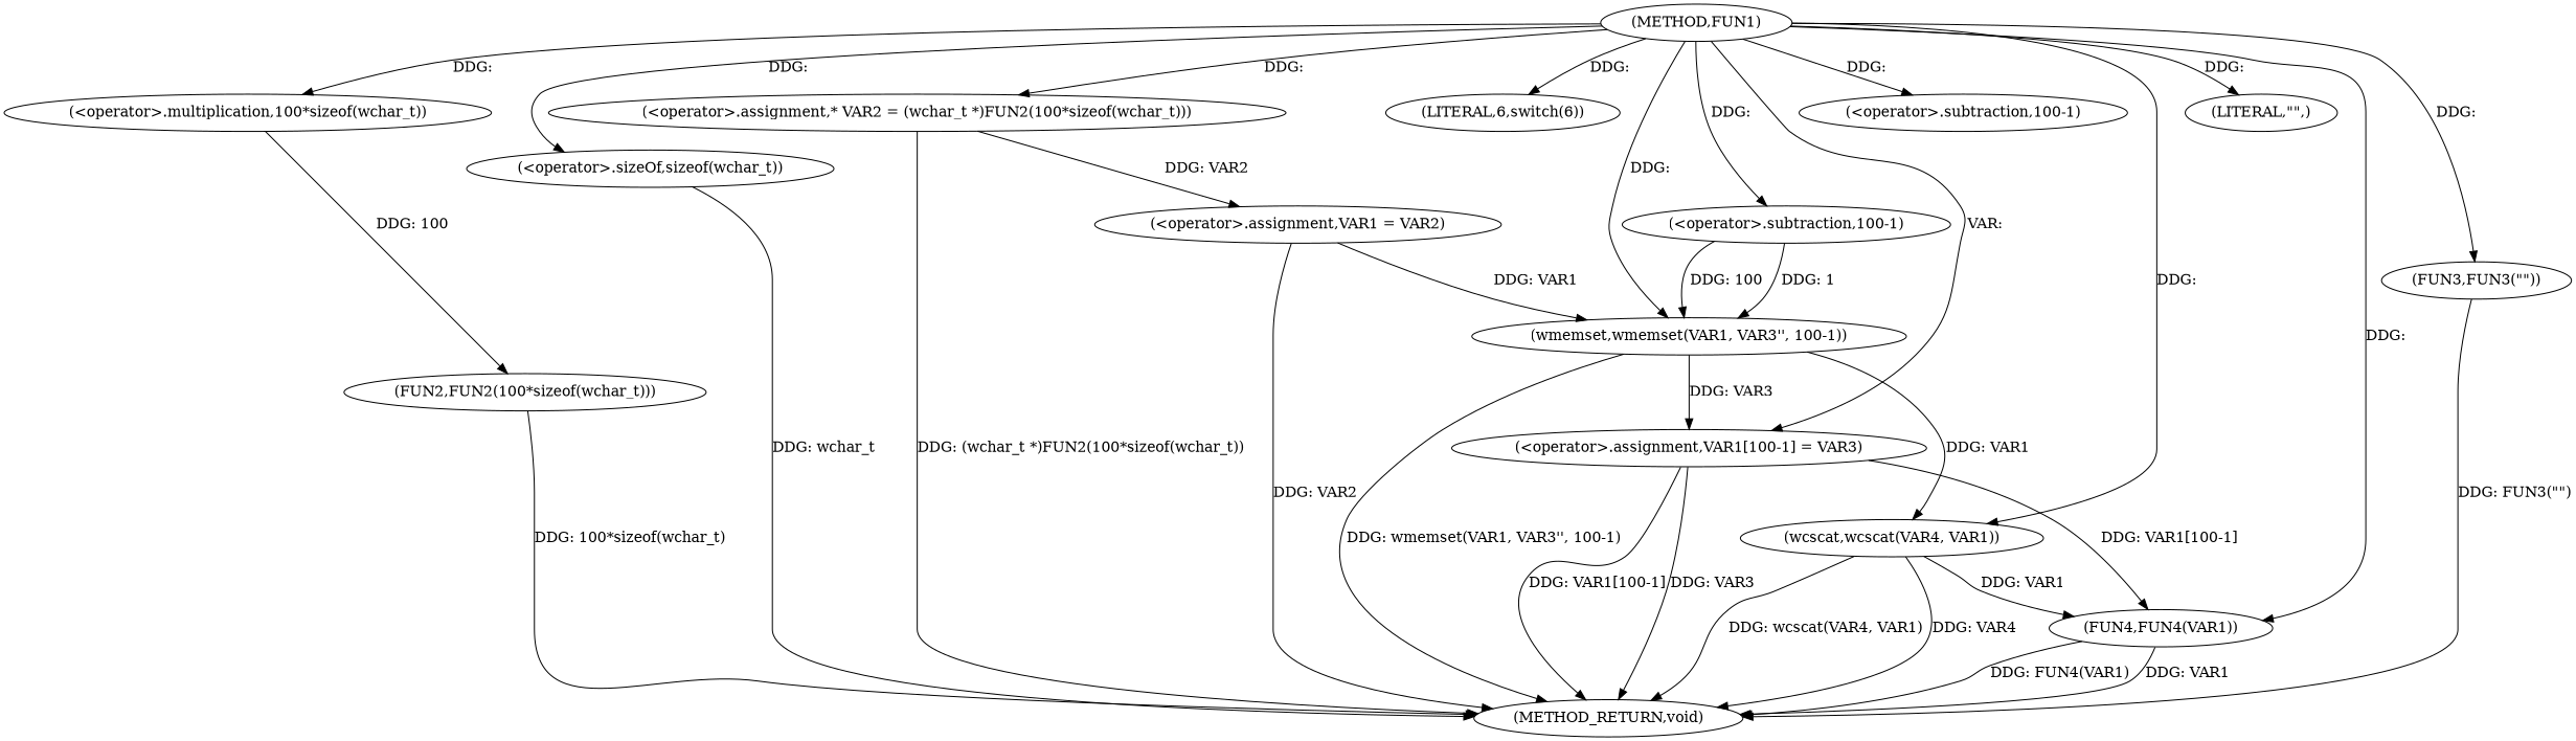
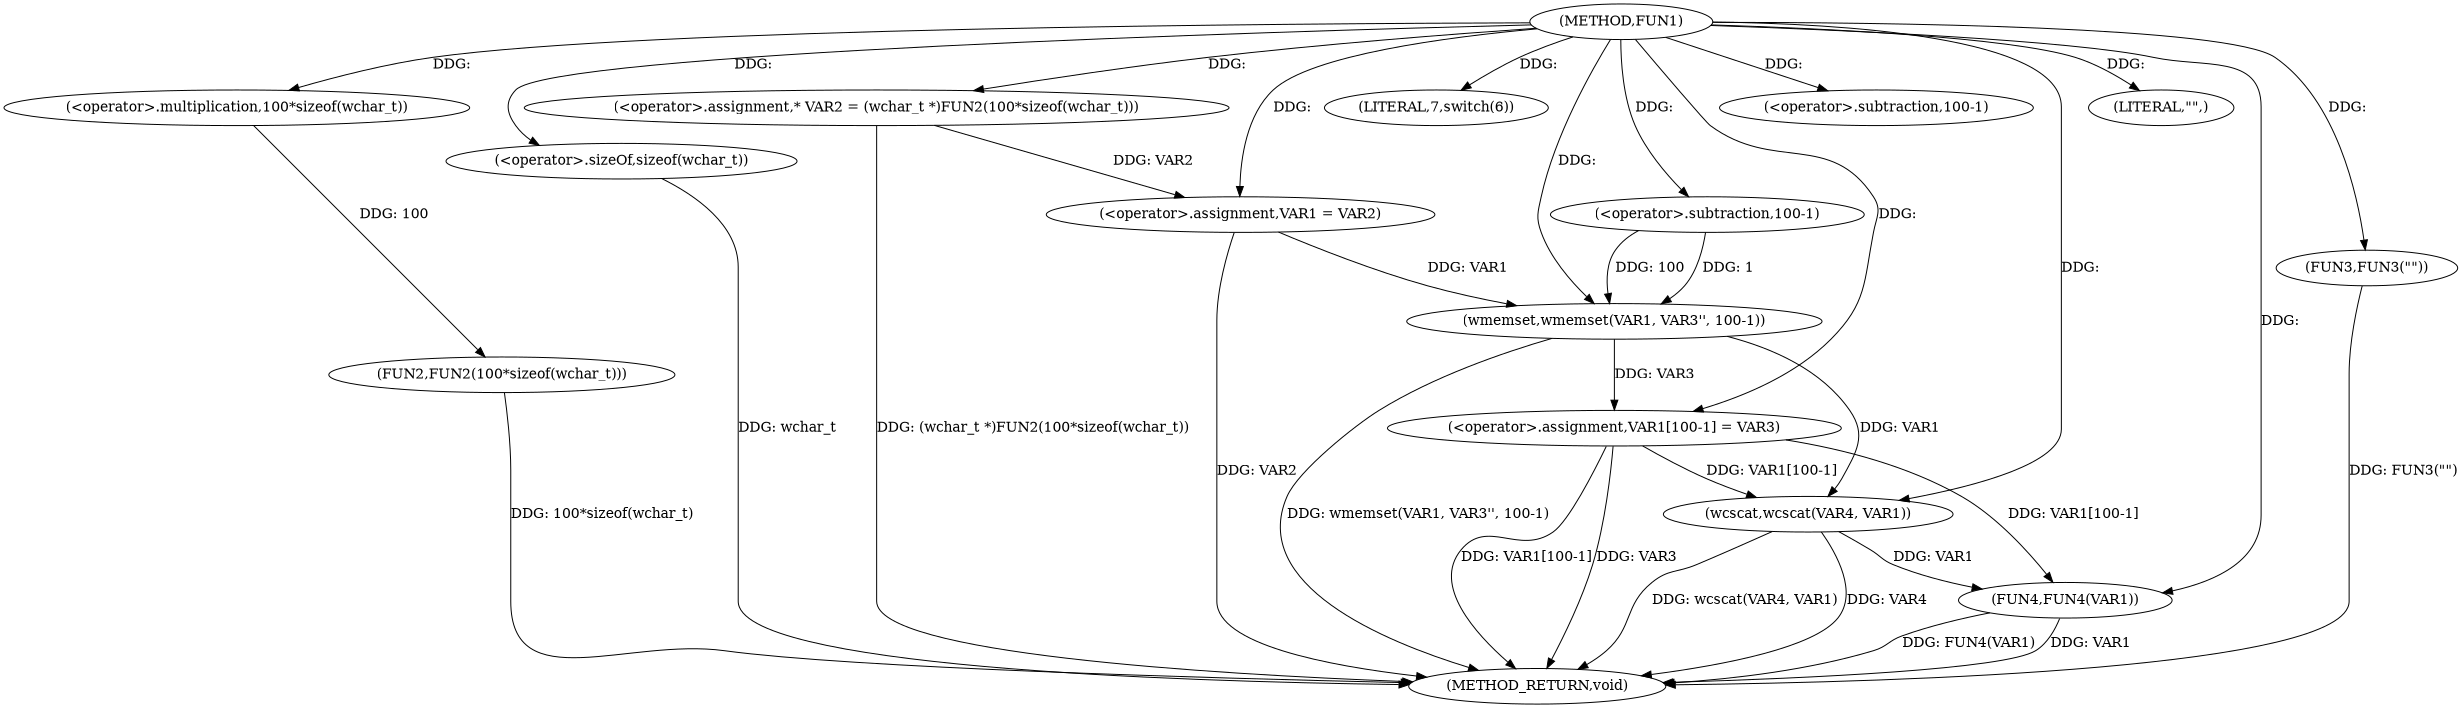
  digraph {
    n1 [label="(METHOD,FUN1)"]
    n2 [label="(<operator>.assignment,* VAR2 = (wchar_t *)FUN2(100*sizeof(wchar_t)))"]
    n3 [label="(<operator>.multiplication,100*sizeof(wchar_t))"]
    n4 [label="(<operator>.sizeOf,sizeof(wchar_t))"]
    n5 [label="(<operator>.assignment,VAR1 = VAR2)"]
-   n6 [label="(LITERAL,6,switch(6))"]
+   n6 [label="(LITERAL,7,switch(6))"]
    n7 [label="(wmemset,wmemset(VAR1, VAR3'', 100-1))"]
    n8 [label="(<operator>.subtraction,100-1)"]
    n9 [label="(<operator>.assignment,VAR1[100-1] = VAR3)"]
    n10 [label="(<operator>.subtraction,100-1)"]
    n11 [label="(FUN3,FUN3(\"\"))"]
    n12 [label="(LITERAL,\"\",)"]
    n13 [label="(wcscat,wcscat(VAR4, VAR1))"]
    n14 [label="(FUN4,FUN4(VAR1))"]
    n15 [label="(METHOD_RETURN,void)"]
    n16 [label="(FUN2,FUN2(100*sizeof(wchar_t)))"]
    n1 -> n2 [label="DDG: "]
    n1 -> n3 [label="DDG: "]
    n1 -> n4 [label="DDG: "]
+   n1 -> n5 [label="DDG: "]
    n1 -> n6 [label="DDG: "]
    n1 -> n7 [label="DDG: "]
    n1 -> n8 [label="DDG: "]
-   n1 -> n9 [label="VAR: "]
+   n1 -> n9 [label="DDG: "]
    n1 -> n10 [label="DDG: "]
    n1 -> n11 [label="DDG: "]
    n1 -> n12 [label="DDG: "]
    n1 -> n13 [label="DDG: "]
    n1 -> n14 [label="DDG: "]
    n2 -> n5 [label="DDG: VAR2"]
    n2 -> n15 [label="DDG: (wchar_t *)FUN2(100*sizeof(wchar_t))"]
    n3 -> n16 [label="DDG: 100"]
    n4 -> n15 [label="DDG: wchar_t"]
    n5 -> n7 [label="DDG: VAR1"]
    n5 -> n15 [label="DDG: VAR2"]
    n7 -> n9 [label="DDG: VAR3"]
    n7 -> n13 [label="DDG: VAR1"]
    n7 -> n15 [label="DDG: wmemset(VAR1, VAR3'', 100-1)"]
    n8 -> n7 [label="DDG: 100"]
    n8 -> n7 [label="DDG: 1"]
+   n9 -> n13 [label="DDG: VAR1[100-1]"]
    n9 -> n14 [label="DDG: VAR1[100-1]"]
    n9 -> n15 [label="DDG: VAR1[100-1]"]
    n9 -> n15 [label="DDG: VAR3"]
    n11 -> n15 [label="DDG: FUN3(\"\")"]
    n13 -> n14 [label="DDG: VAR1"]
    n13 -> n15 [label="DDG: wcscat(VAR4, VAR1)"]
    n13 -> n15 [label="DDG: VAR4"]
    n14 -> n15 [label="DDG: FUN4(VAR1)"]
    n14 -> n15 [label="DDG: VAR1"]
    n16 -> n15 [label="DDG: 100*sizeof(wchar_t)"]
  }
